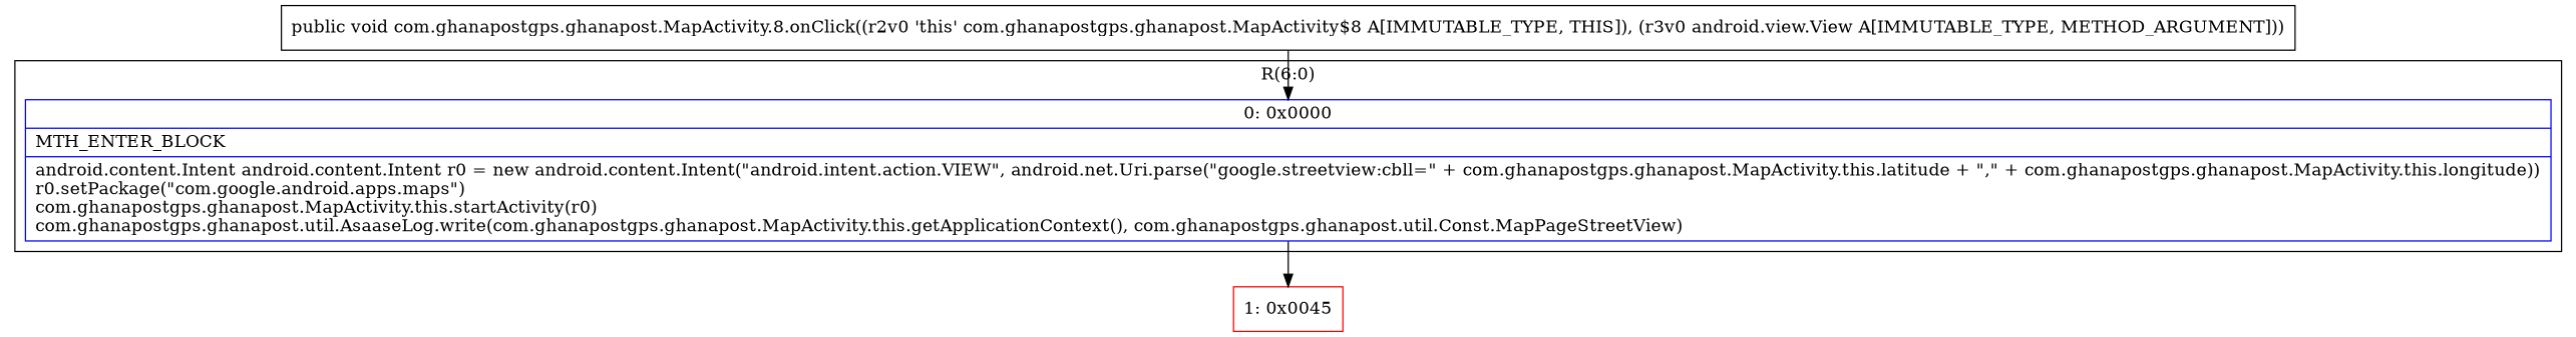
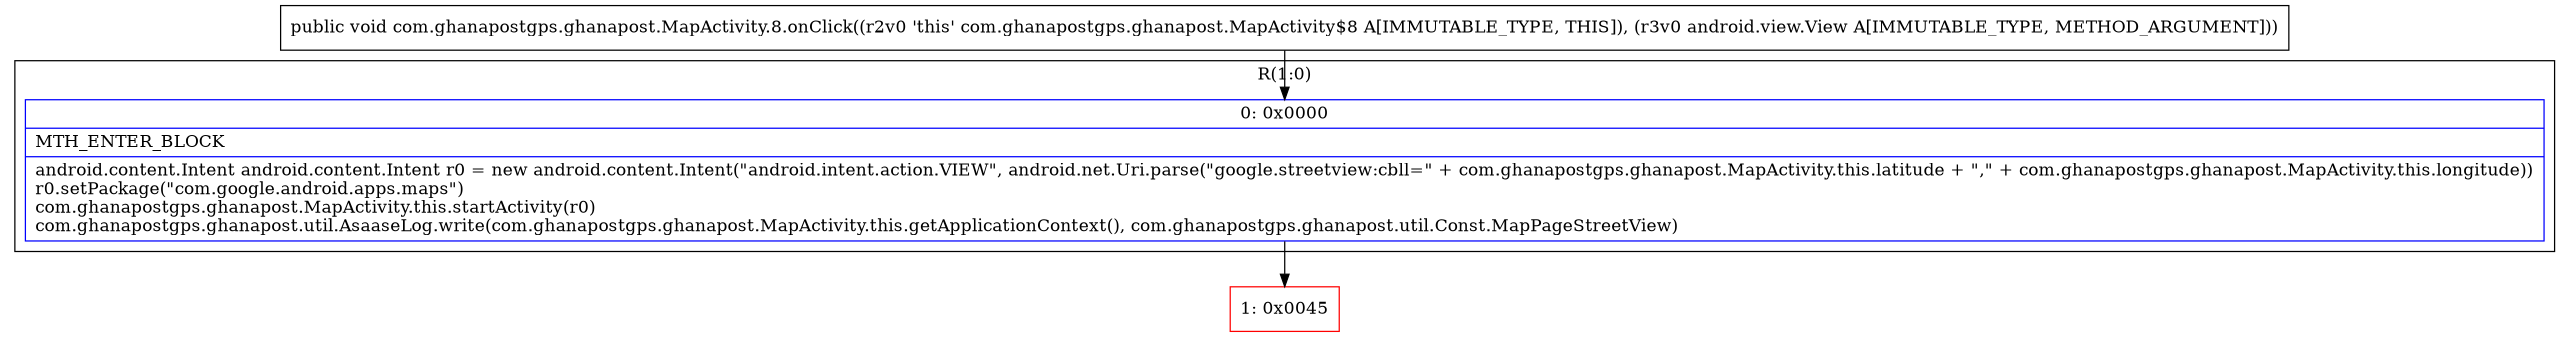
  digraph {
    node [shape=record]
    n1 [color=blue label="{0\:\ 0x0000|MTH_ENTER_BLOCK\l|android.content.Intent android.content.Intent r0 = new android.content.Intent(\"android.intent.action.VIEW\", android.net.Uri.parse(\"google.streetview:cbll=\" + com.ghanapostgps.ghanapost.MapActivity.this.latitude + \",\" + com.ghanapostgps.ghanapost.MapActivity.this.longitude))\lr0.setPackage(\"com.google.android.apps.maps\")\lcom.ghanapostgps.ghanapost.MapActivity.this.startActivity(r0)\lcom.ghanapostgps.ghanapost.util.AsaaseLog.write(com.ghanapostgps.ghanapost.MapActivity.this.getApplicationContext(), com.ghanapostgps.ghanapost.util.Const.MapPageStreetView)\l}"]
    n2 [color=red label="{1\:\ 0x0045}"]
    n3 [label="{public void com.ghanapostgps.ghanapost.MapActivity.8.onClick((r2v0 'this' com.ghanapostgps.ghanapost.MapActivity$8 A[IMMUTABLE_TYPE, THIS]), (r3v0 android.view.View A[IMMUTABLE_TYPE, METHOD_ARGUMENT])) }"]
    subgraph cluster_1 {
-     label="R(6:0)"
+     label="R(1:0)"
      n1
    }
    n1 -> n2
    n3 -> n1
  }
